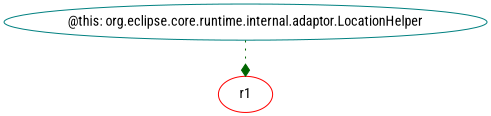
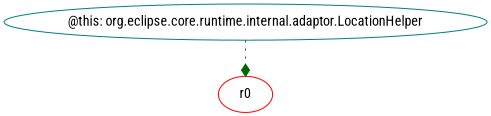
  digraph {
    fontname="Roboto Condensed"
    node [fontname="Roboto Condensed"]
    n1 [label="@this: org.eclipse.core.runtime.internal.adaptor.LocationHelper" color=teal]
-   n2 [label=r1 color=red]
+   n2 [label=r0 color=red]
    n1 -> n2 [color=darkgreen style=dotted arrowhead=diamond fontname="Roboto Condensed"]
  }
